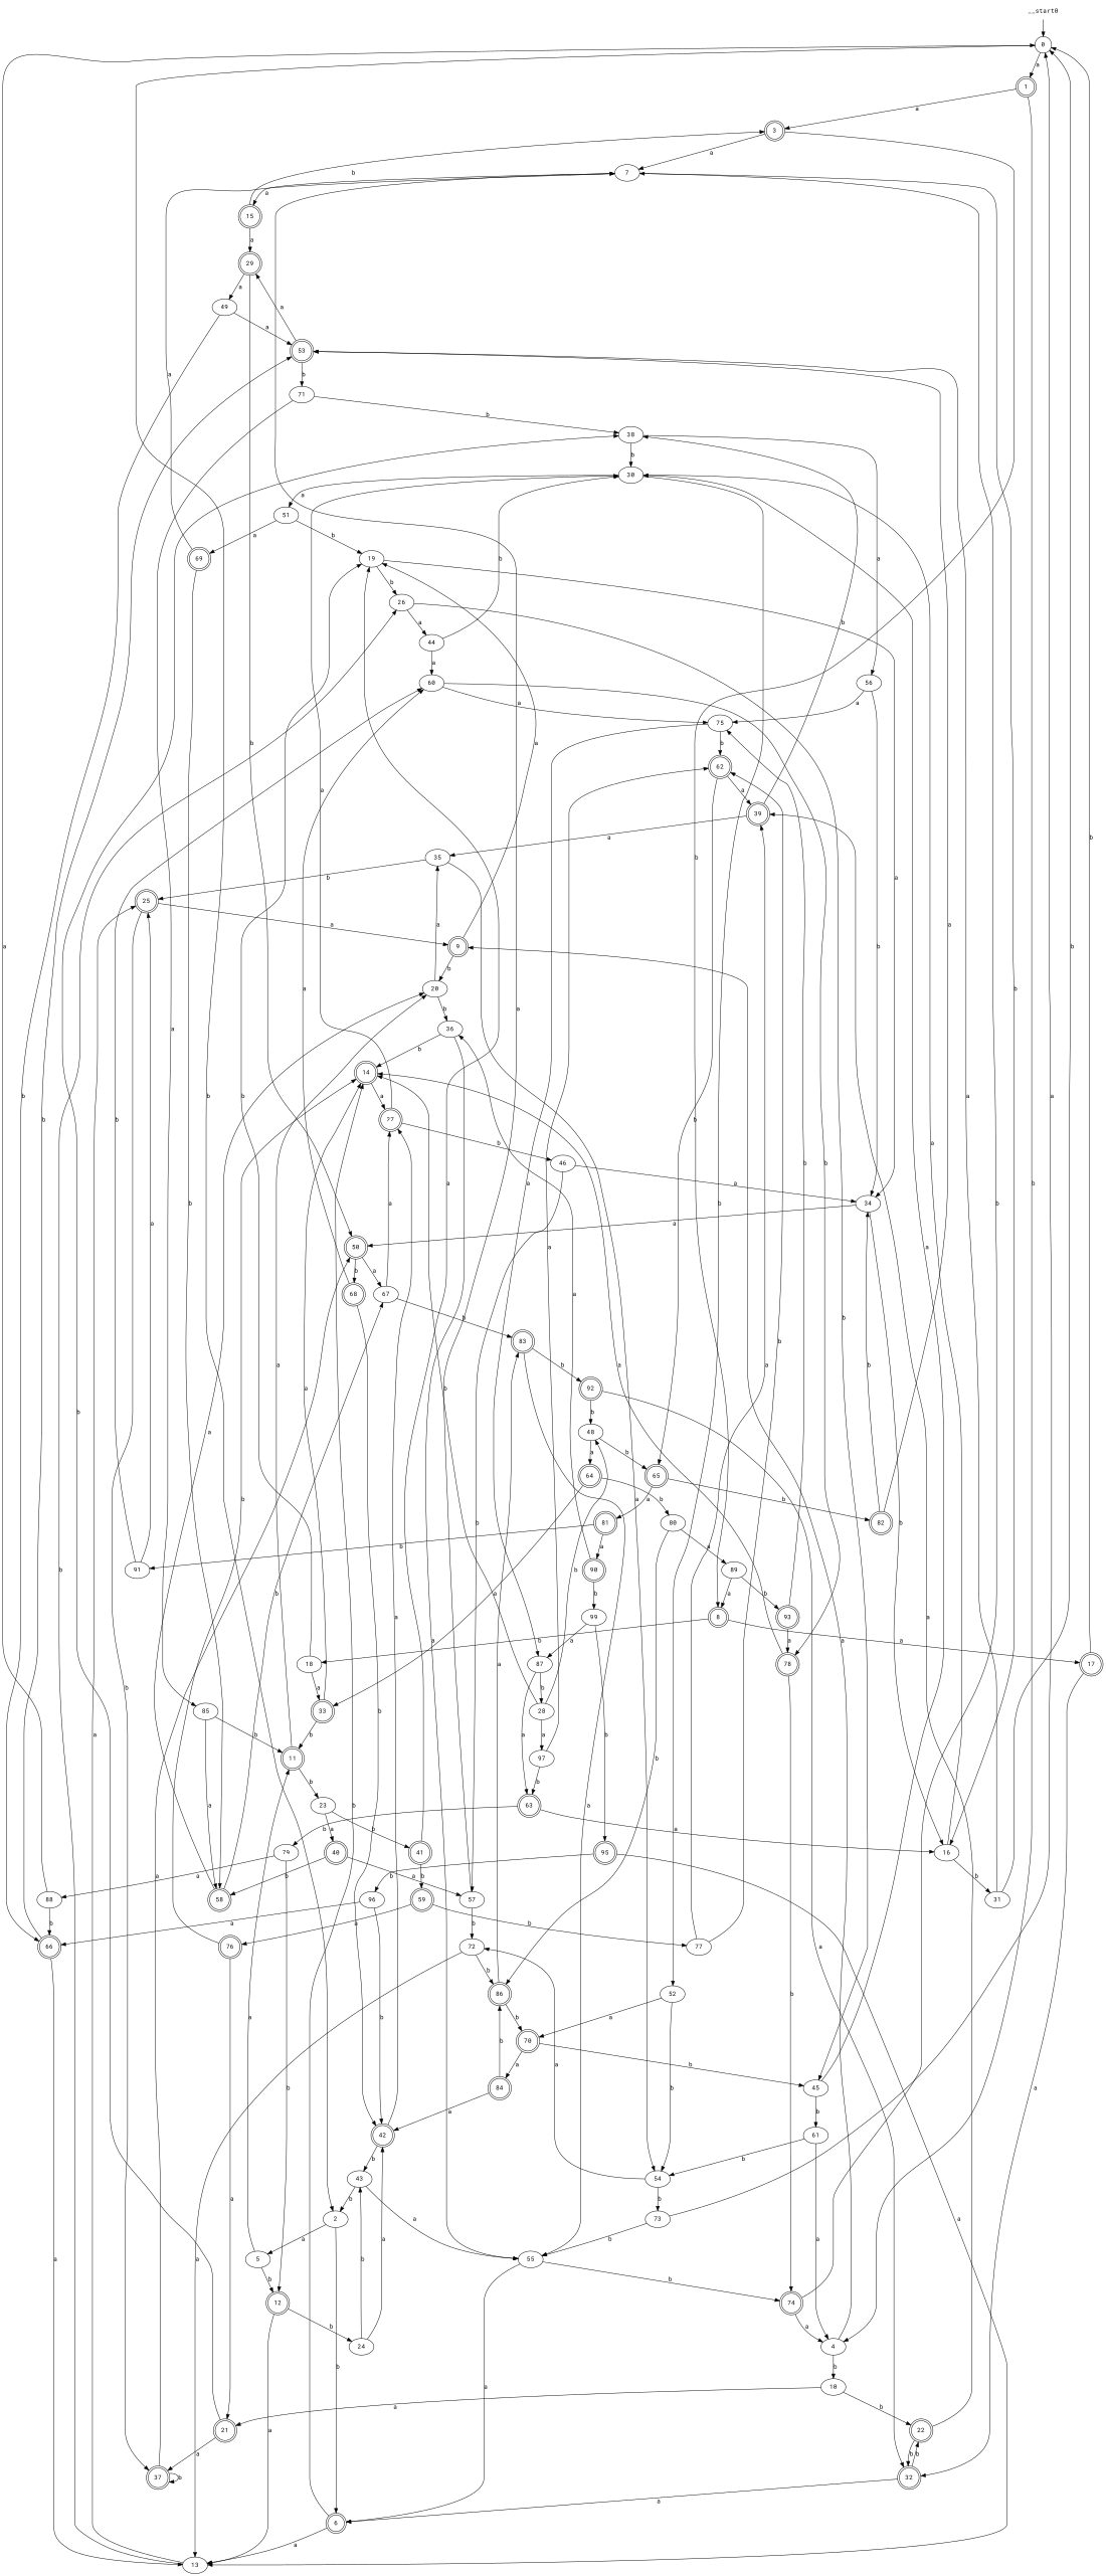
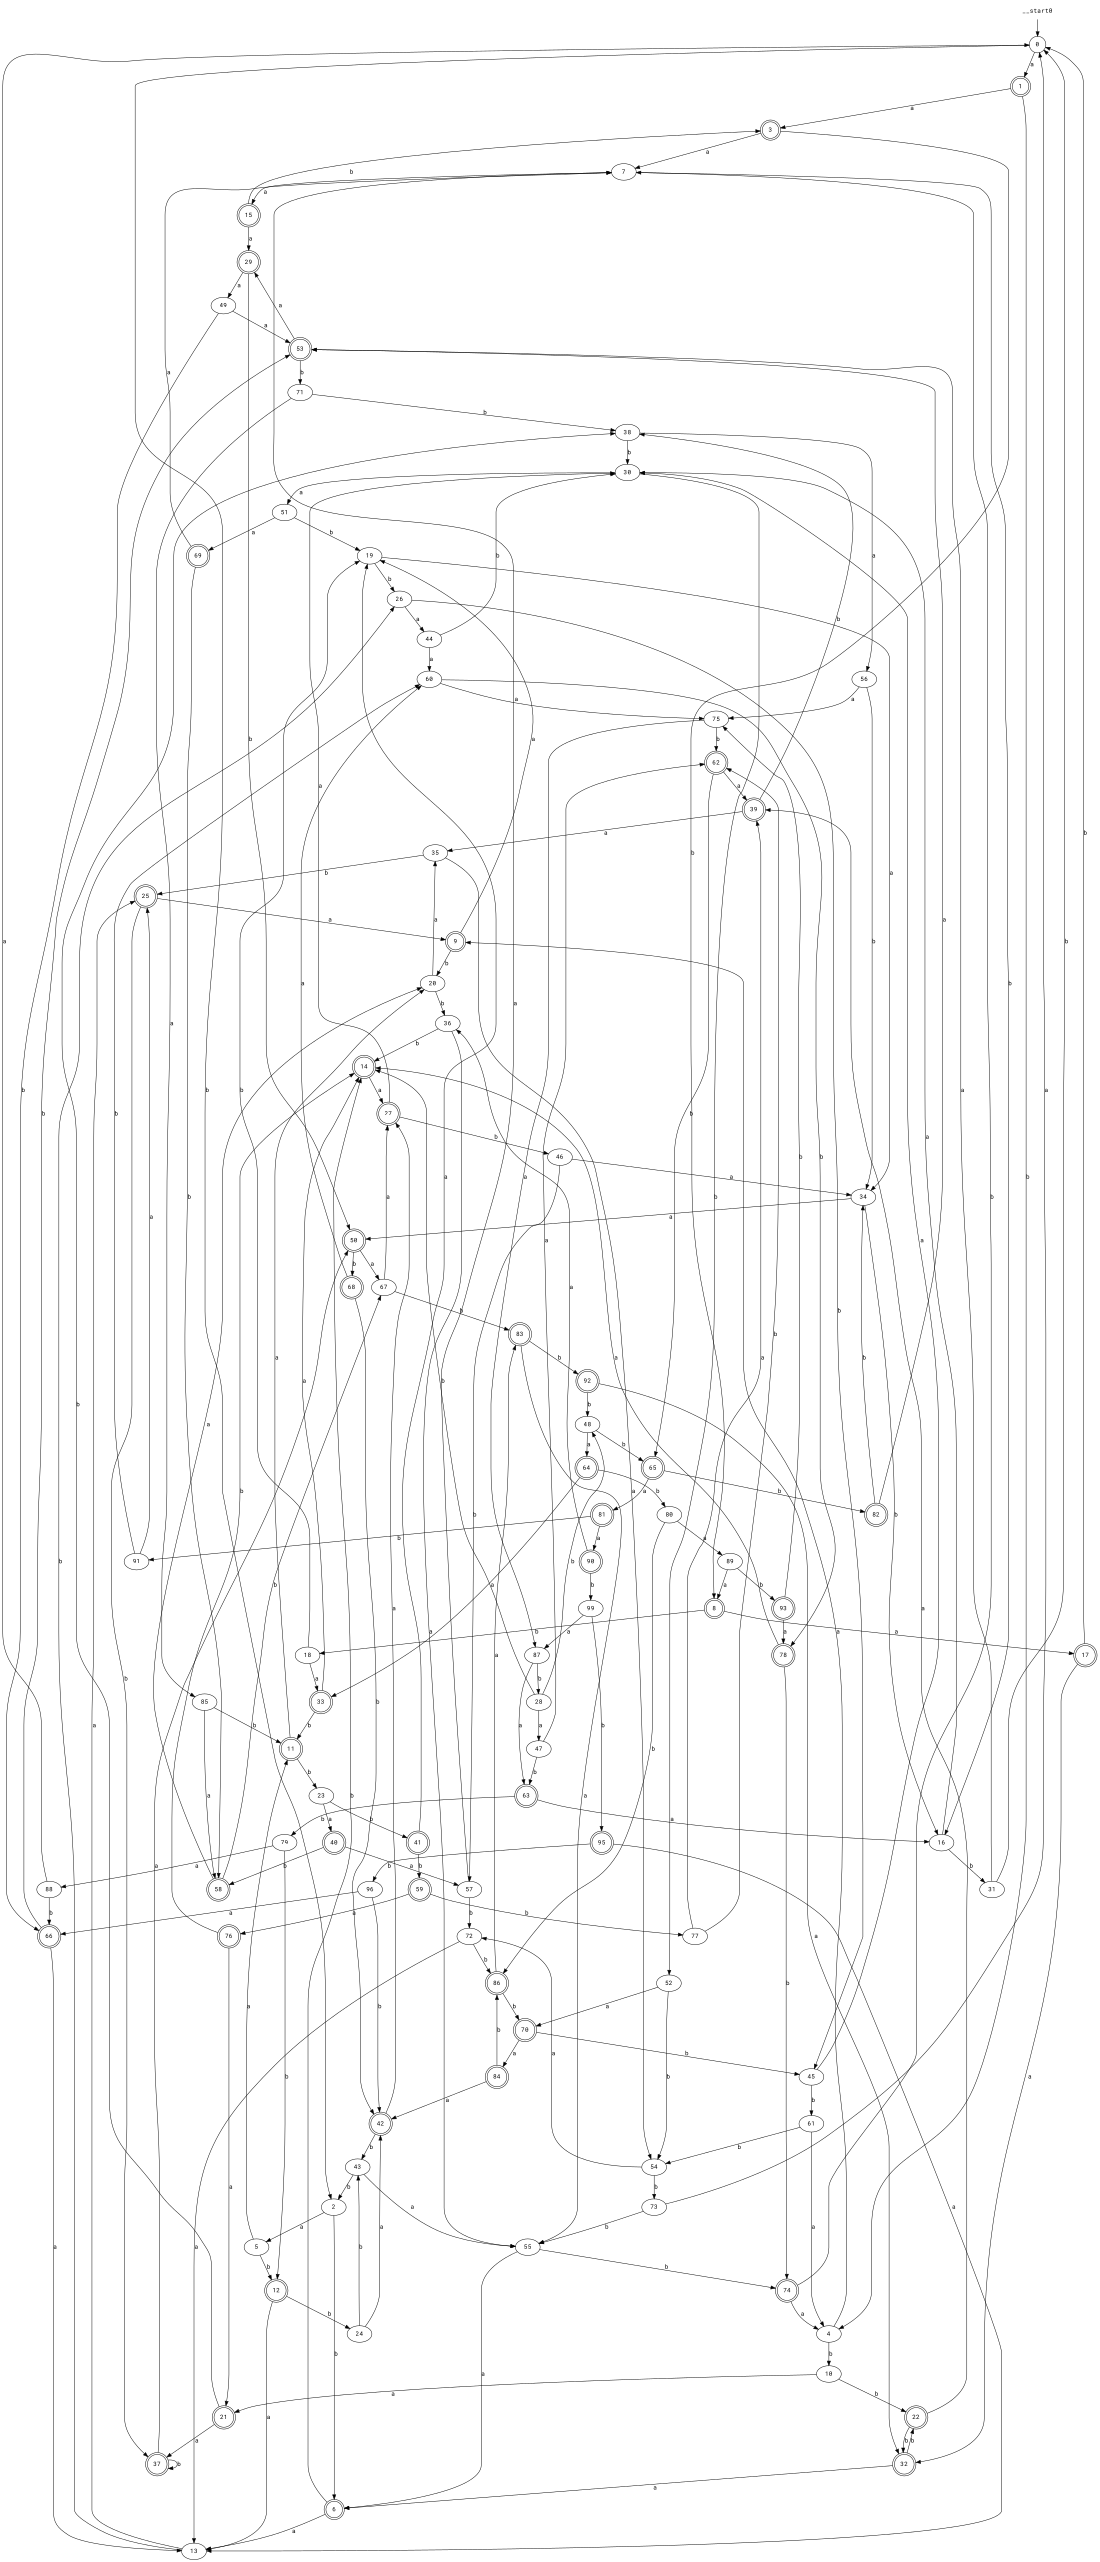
  digraph {
    fontname="Roboto Mono"
    node [fontname="Roboto Mono"]
    edge [fontname="Roboto Mono"]
    __start0 [shape=none]
    0 [shape=circle]
    1 [shape=doublecircle]
    2
    3 [shape=doublecircle]
    4
    5
    6 [shape=doublecircle]
    7
    8 [shape=doublecircle]
    9 [shape=doublecircle]
    10
    11 [shape=doublecircle]
    12 [shape=doublecircle]
    13
    14 [shape=doublecircle]
    15 [shape=doublecircle]
    16
    17 [shape=doublecircle]
    18
    19
    20
    21 [shape=doublecircle]
    22 [shape=doublecircle]
    23
    24
    25 [shape=doublecircle]
    26
    27 [shape=doublecircle]
    29 [shape=doublecircle]
    30
    31
    32 [shape=doublecircle]
    33 [shape=doublecircle]
    34
    35
    36
    37 [shape=doublecircle]
    38
    39 [shape=doublecircle]
    40 [shape=doublecircle]
    41 [shape=doublecircle]
    42 [shape=doublecircle]
    43
    44
    45
    46
    28
-   47 [label=97]
+   47
    48
    49
    50 [shape=doublecircle]
    51
    52
    53 [shape=doublecircle]
    54
    55
    56
    57
    58 [shape=doublecircle]
    59 [shape=doublecircle]
    60
    61
    62 [shape=doublecircle]
    63 [shape=doublecircle]
    64 [shape=doublecircle]
    65 [shape=doublecircle]
    66 [shape=doublecircle]
    67
    68 [shape=doublecircle]
    69 [shape=doublecircle]
    70 [shape=doublecircle]
    71
    72
    73
    74 [shape=doublecircle]
    75
    76 [shape=doublecircle]
    77
    78 [shape=doublecircle]
    79
    80
    81 [shape=doublecircle]
    82 [shape=doublecircle]
    83 [shape=doublecircle]
    84 [shape=doublecircle]
    85
    86 [shape=doublecircle]
    87
    88
    89
    90 [shape=doublecircle]
    91
    92 [shape=doublecircle]
    93 [shape=doublecircle]
    n96 [label=99]
    95 [shape=doublecircle]
    96
    __start0 -> 0
    0 -> 1 [label=a]
    0 -> 2 [label=b]
    1 -> 3 [label=a]
    1 -> 4 [label=b]
    2 -> 5 [label=a]
    2 -> 6 [label=b]
    3 -> 7 [label=a]
    3 -> 8 [label=b]
    4 -> 9 [label=a]
    4 -> 10 [label=b]
    5 -> 11 [label=a]
    5 -> 12 [label=b]
    6 -> 13 [label=a]
    6 -> 14 [label=b]
    7 -> 15 [label=a]
    7 -> 16 [label=b]
    8 -> 17 [label=a]
    8 -> 18 [label=b]
    9 -> 19 [label=a]
    9 -> 20 [label=b]
    10 -> 21 [label=a]
    10 -> 22 [label=b]
    11 -> 20 [label=a]
    11 -> 23 [label=b]
    12 -> 13 [label=a]
    12 -> 24 [label=b]
    13 -> 25 [label=a]
    13 -> 26 [label=b]
    14 -> 27 [label=a]
    15 -> 3 [label=b]
    15 -> 29 [label=a]
    16 -> 30 [label=a]
    16 -> 31 [label=b]
    17 -> 0 [label=b]
    17 -> 32 [label=a]
    18 -> 19 [label=b]
    18 -> 33 [label=a]
    19 -> 26 [label=b]
    19 -> 34 [label=a]
    20 -> 35 [label=a]
    20 -> 36 [label=b]
    21 -> 37 [label=a]
    21 -> 38 [label=b]
    22 -> 32 [label=b]
    22 -> 39 [label=a]
    23 -> 40 [label=a]
    23 -> 41 [label=b]
    24 -> 42 [label=a]
    24 -> 43 [label=b]
    25 -> 9 [label=a]
    25 -> 37 [label=b]
    26 -> 44 [label=a]
    26 -> 45 [label=b]
    27 -> 30 [label=a]
    27 -> 46 [label=b]
    29 -> 49 [label=a]
    29 -> 50 [label=b]
    30 -> 51 [label=a]
    30 -> 52 [label=b]
    31 -> 0 [label=b]
    31 -> 53 [label=a]
    32 -> 6 [label=a]
    32 -> 22 [label=b]
    33 -> 11 [label=b]
    33 -> 14 [label=a]
    34 -> 16 [label=b]
    34 -> 50 [label=a]
    35 -> 25 [label=b]
    35 -> 54 [label=a]
    36 -> 14 [label=b]
    36 -> 55 [label=a]
    37 -> 37 [label=b]
    37 -> 50 [label=a]
    38 -> 30 [label=b]
    38 -> 56 [label=a]
    39 -> 35 [label=a]
    39 -> 38 [label=b]
    40 -> 57 [label=a]
    40 -> 58 [label=b]
    41 -> 19 [label=a]
    41 -> 59 [label=b]
    42 -> 27 [label=a]
    42 -> 43 [label=b]
    43 -> 2 [label=b]
    43 -> 55 [label=a]
    44 -> 30 [label=b]
    44 -> 60 [label=a]
    45 -> 30 [label=a]
    45 -> 61 [label=b]
    46 -> 34 [label=a]
    46 -> 57 [label=b]
    28 -> 14 [label=b]
    28 -> 47 [label=a]
    28 -> 48 [label=b]
    47 -> 62 [label=a]
    47 -> 63 [label=b]
    48 -> 64 [label=a]
    48 -> 65 [label=b]
    49 -> 53 [label=a]
    49 -> 66 [label=b]
    50 -> 67 [label=a]
    50 -> 68 [label=b]
    51 -> 19 [label=b]
    51 -> 69 [label=a]
    52 -> 54 [label=b]
    52 -> 70 [label=a]
    53 -> 29 [label=a]
    53 -> 71 [label=b]
    54 -> 72 [label=a]
    54 -> 73 [label=b]
    55 -> 6 [label=a]
    55 -> 74 [label=b]
    56 -> 34 [label=b]
    56 -> 75 [label=a]
    57 -> 7 [label=a]
    57 -> 72 [label=b]
    58 -> 20 [label=a]
    58 -> 67 [label=b]
    59 -> 76 [label=a]
    59 -> 77 [label=b]
    60 -> 75 [label=a]
    60 -> 78 [label=b]
    61 -> 4 [label=a]
    61 -> 54 [label=b]
    62 -> 39 [label=a]
    62 -> 65 [label=b]
    63 -> 16 [label=a]
    63 -> 79 [label=b]
    64 -> 33 [label=a]
    64 -> 80 [label=b]
    65 -> 81 [label=a]
    65 -> 82 [label=b]
    66 -> 13 [label=a]
    66 -> 53 [label=b]
    67 -> 27 [label=a]
    67 -> 83 [label=b]
    68 -> 42 [label=b]
    68 -> 60 [label=a]
    69 -> 7 [label=a]
    69 -> 58 [label=b]
    70 -> 45 [label=b]
    70 -> 84 [label=a]
    71 -> 38 [label=b]
    71 -> 85 [label=a]
    72 -> 13 [label=a]
    72 -> 86 [label=b]
    73 -> 0 [label=a]
    73 -> 55 [label=b]
    74 -> 4 [label=a]
    74 -> 7 [label=b]
    75 -> 62 [label=b]
    75 -> 87 [label=a]
    76 -> 14 [label=b]
    76 -> 21 [label=a]
    77 -> 39 [label=a]
    77 -> 62 [label=b]
    78 -> 14 [label=a]
    78 -> 74 [label=b]
    79 -> 12 [label=b]
    79 -> 88 [label=a]
    80 -> 86 [label=b]
    80 -> 89 [label=a]
    81 -> 90 [label=a]
    81 -> 91 [label=b]
    82 -> 34 [label=b]
    82 -> 53 [label=a]
    83 -> 55 [label=a]
    83 -> 92 [label=b]
    84 -> 42 [label=a]
    84 -> 86 [label=b]
    85 -> 11 [label=b]
    85 -> 58 [label=a]
    86 -> 70 [label=b]
    86 -> 83 [label=a]
    87 -> 28 [label=b]
    87 -> 63 [label=a]
    88 -> 0 [label=a]
    88 -> 66 [label=b]
    89 -> 8 [label=a]
    89 -> 93 [label=b]
    90 -> 36 [label=a]
    90 -> n96 [label=b]
    91 -> 25 [label=a]
    91 -> 60 [label=b]
    92 -> 32 [label=a]
    92 -> 48 [label=b]
    93 -> 75 [label=b]
    93 -> 78 [label=a]
    n96 -> 87 [label=a]
    n96 -> 95 [label=b]
    95 -> 13 [label=a]
    95 -> 96 [label=b]
    96 -> 42 [label=b]
    96 -> 66 [label=a]
  }
